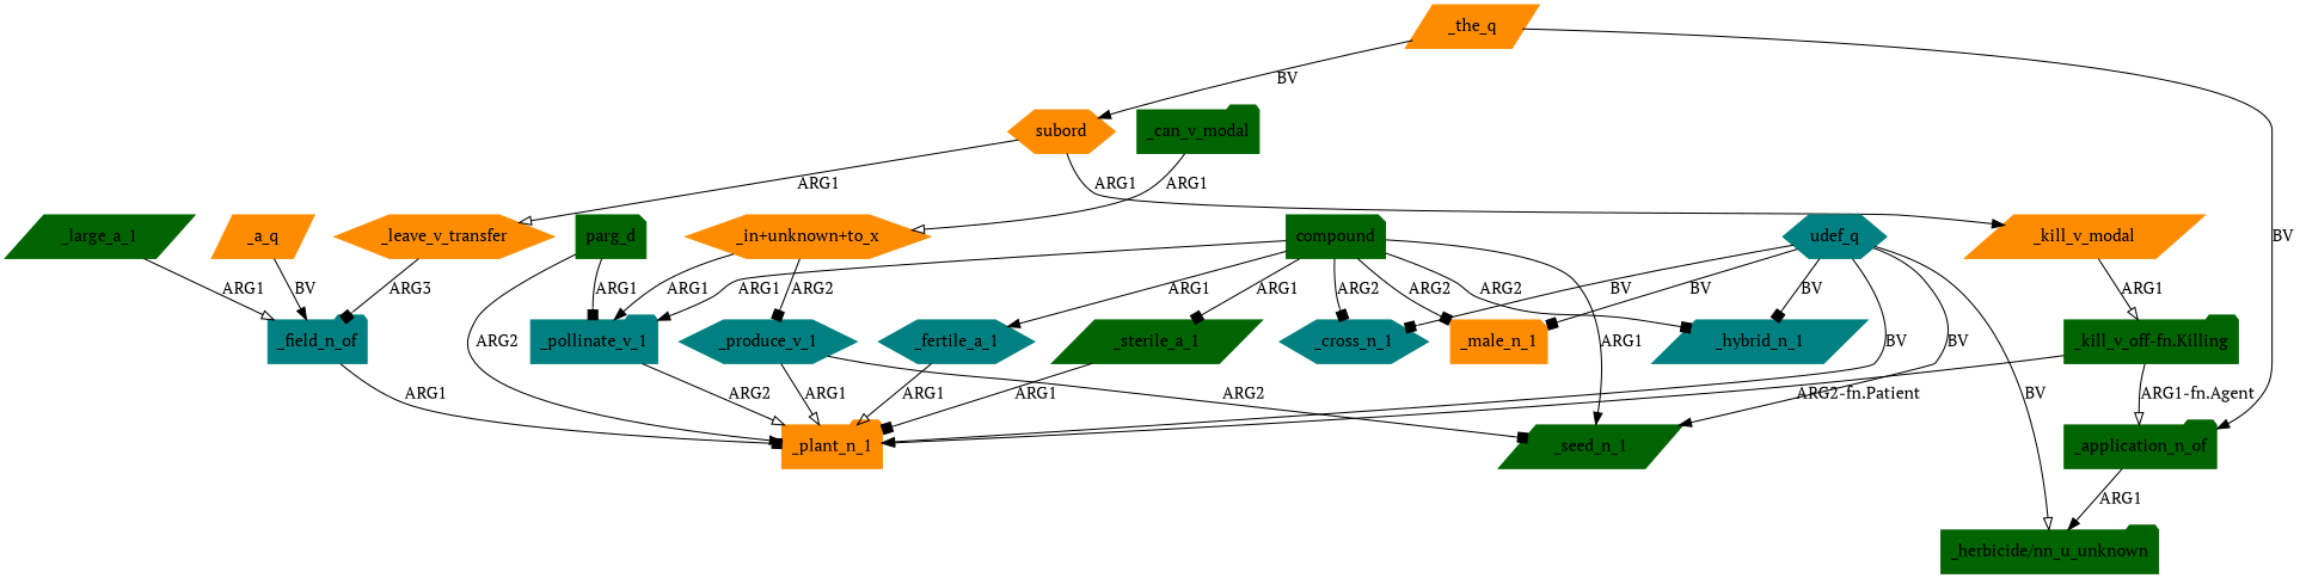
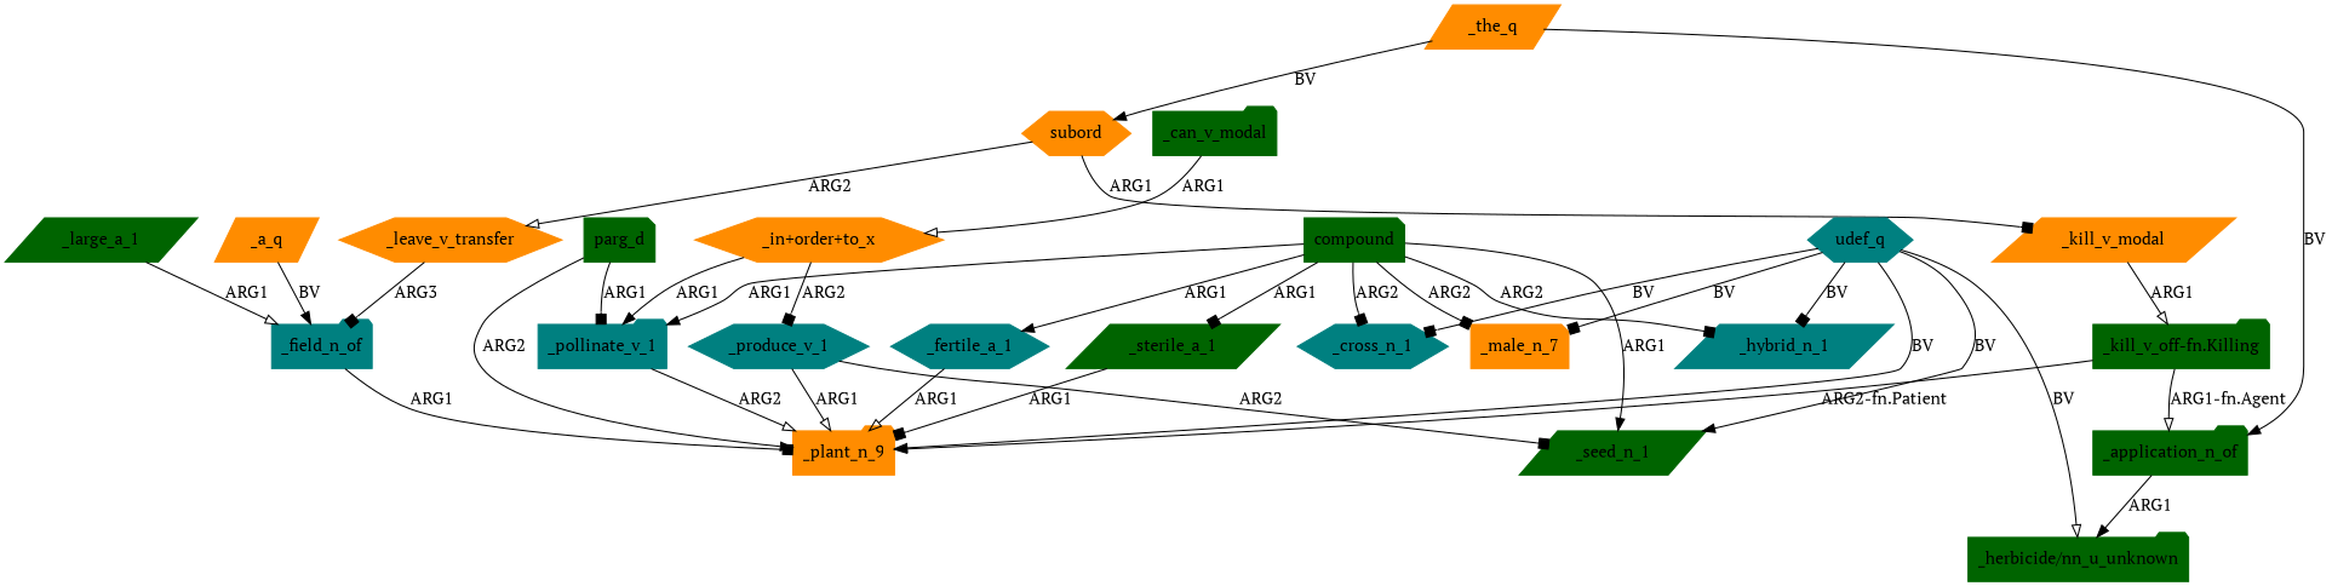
  digraph {
    fontname="PT Serif"
    node [color=darkgreen fontname="PT Serif" shape=hexagon style=filled]
    edge [arrowhead=box fontname="PT Serif"]
    _produce_v_1 [color=teal]
-   _plant_n_1 [color=darkorange shape=folder]
+   _plant_n_1 [color=darkorange shape=folder label=_plant_n_9]
    _seed_n_1 [shape=parallelogram]
    _application_n_of [shape=folder]
    "_herbicide/nn_u_unknown" [shape=folder]
-   "_in+order+to_x" [color=darkorange label="_in+unknown+to_x"]
+   "_in+order+to_x" [color=darkorange]
    _pollinate_v_1 [color=teal shape=folder]
    parg_d [shape=note]
    compound [shape=note]
    _fertile_a_1 [color=teal]
    _cross_n_1 [color=teal]
-   _male_n_1 [color=darkorange shape=note]
+   _male_n_1 [color=darkorange shape=note label=_male_n_7]
    _hybrid_n_1 [color=teal shape=parallelogram]
    _sterile_a_1 [shape=parallelogram]
    n15 [color=darkorange label=_kill_v_modal shape=parallelogram]
    "_kill_v_off-fn.Killing" [shape=folder]
    _the_q [color=darkorange shape=parallelogram]
    subord [color=darkorange]
    udef_q [color=teal]
    _field_n_of [color=teal shape=folder]
    _leave_v_transfer [color=darkorange]
    _large_a_1 [shape=parallelogram]
    _can_v_modal [shape=folder]
    _a_q [color=darkorange shape=parallelogram]
    _produce_v_1 -> _plant_n_1 [arrowhead=onormal label=ARG1]
    _produce_v_1 -> _seed_n_1 [label=ARG2]
    _application_n_of -> "_herbicide/nn_u_unknown" [arrowhead=normal label=ARG1]
    "_in+order+to_x" -> _produce_v_1 [label=ARG2]
    "_in+order+to_x" -> _pollinate_v_1 [arrowhead=normal label=ARG1]
    _pollinate_v_1 -> _plant_n_1 [arrowhead=onormal label=ARG2]
    parg_d -> _plant_n_1 [arrowhead=normal label=ARG2]
    parg_d -> _pollinate_v_1 [label=ARG1]
    compound -> _seed_n_1 [arrowhead=normal label=ARG1]
    compound -> _pollinate_v_1 [arrowhead=normal label=ARG1]
    compound -> _fertile_a_1 [arrowhead=normal label=ARG1]
    compound -> _cross_n_1 [label=ARG2]
    compound -> _male_n_1 [label=ARG2]
    compound -> _hybrid_n_1 [label=ARG2]
    compound -> _sterile_a_1 [label=ARG1]
    _fertile_a_1 -> _plant_n_1 [arrowhead=onormal label=ARG1]
    _sterile_a_1 -> _plant_n_1 [label=ARG1]
    n15 -> "_kill_v_off-fn.Killing" [arrowhead=onormal label=ARG1]
    "_kill_v_off-fn.Killing" -> _plant_n_1 [arrowhead=normal label="ARG2-fn.Patient"]
    "_kill_v_off-fn.Killing" -> _application_n_of [arrowhead=onormal label="ARG1-fn.Agent"]
    _the_q -> _application_n_of [arrowhead=normal label=BV]
    _the_q -> subord [arrowhead=normal label=BV]
-   subord -> n15 [arrowhead=normal label=ARG1]
-   subord -> _leave_v_transfer [arrowhead=onormal label=ARG1]
+   subord -> n15 [label=ARG1]
+   subord -> _leave_v_transfer [arrowhead=onormal label=ARG2]
    udef_q -> _plant_n_1 [arrowhead=onormal label=BV]
    udef_q -> _seed_n_1 [arrowhead=normal label=BV]
    udef_q -> "_herbicide/nn_u_unknown" [arrowhead=onormal label=BV]
    udef_q -> _cross_n_1 [label=BV]
    udef_q -> _male_n_1 [label=BV]
    udef_q -> _hybrid_n_1 [label=BV]
    _field_n_of -> _plant_n_1 [label=ARG1]
    _leave_v_transfer -> _field_n_of [label=ARG3]
    _large_a_1 -> _field_n_of [arrowhead=onormal label=ARG1]
    _can_v_modal -> "_in+order+to_x" [arrowhead=onormal label=ARG1]
    _a_q -> _field_n_of [arrowhead=normal label=BV]
  }
